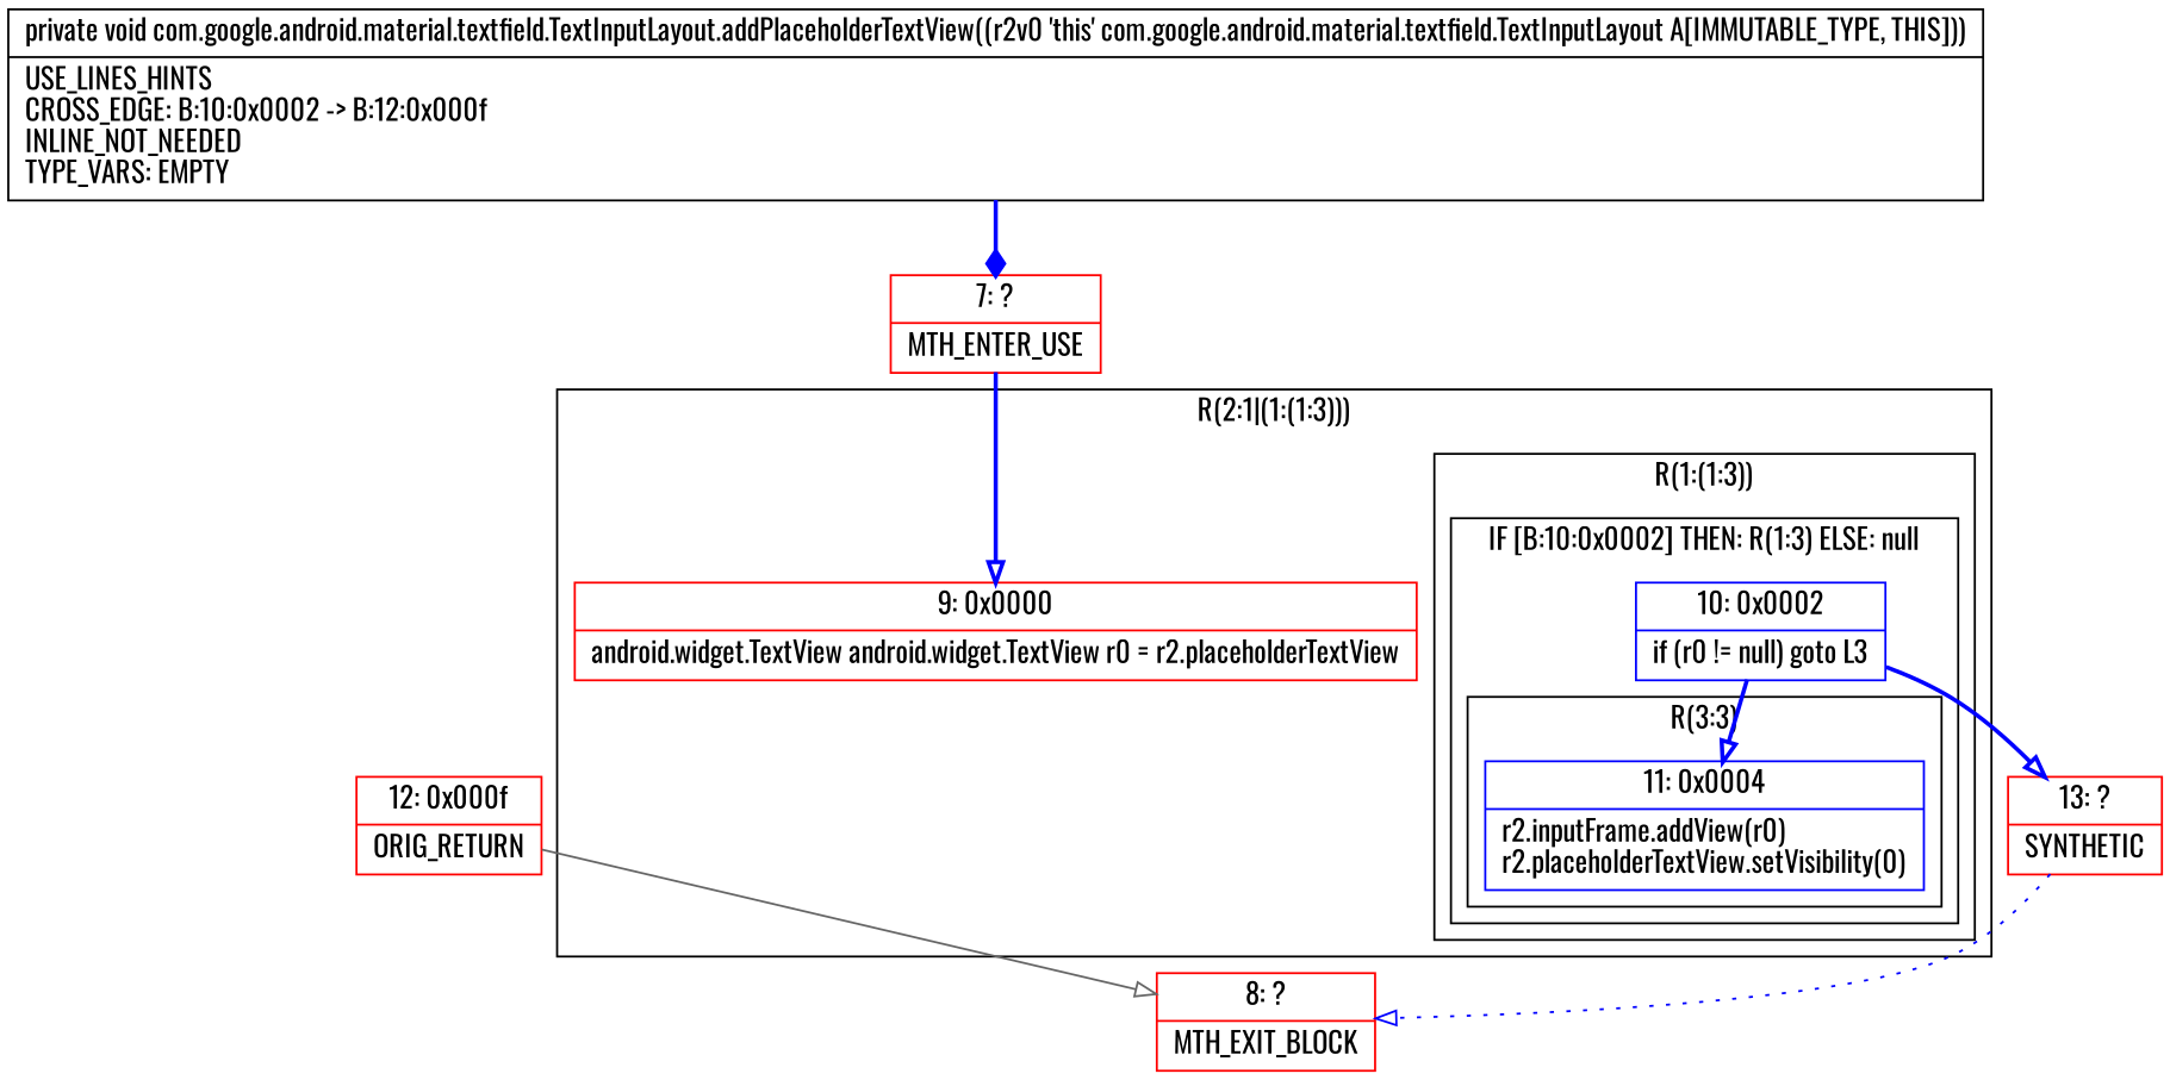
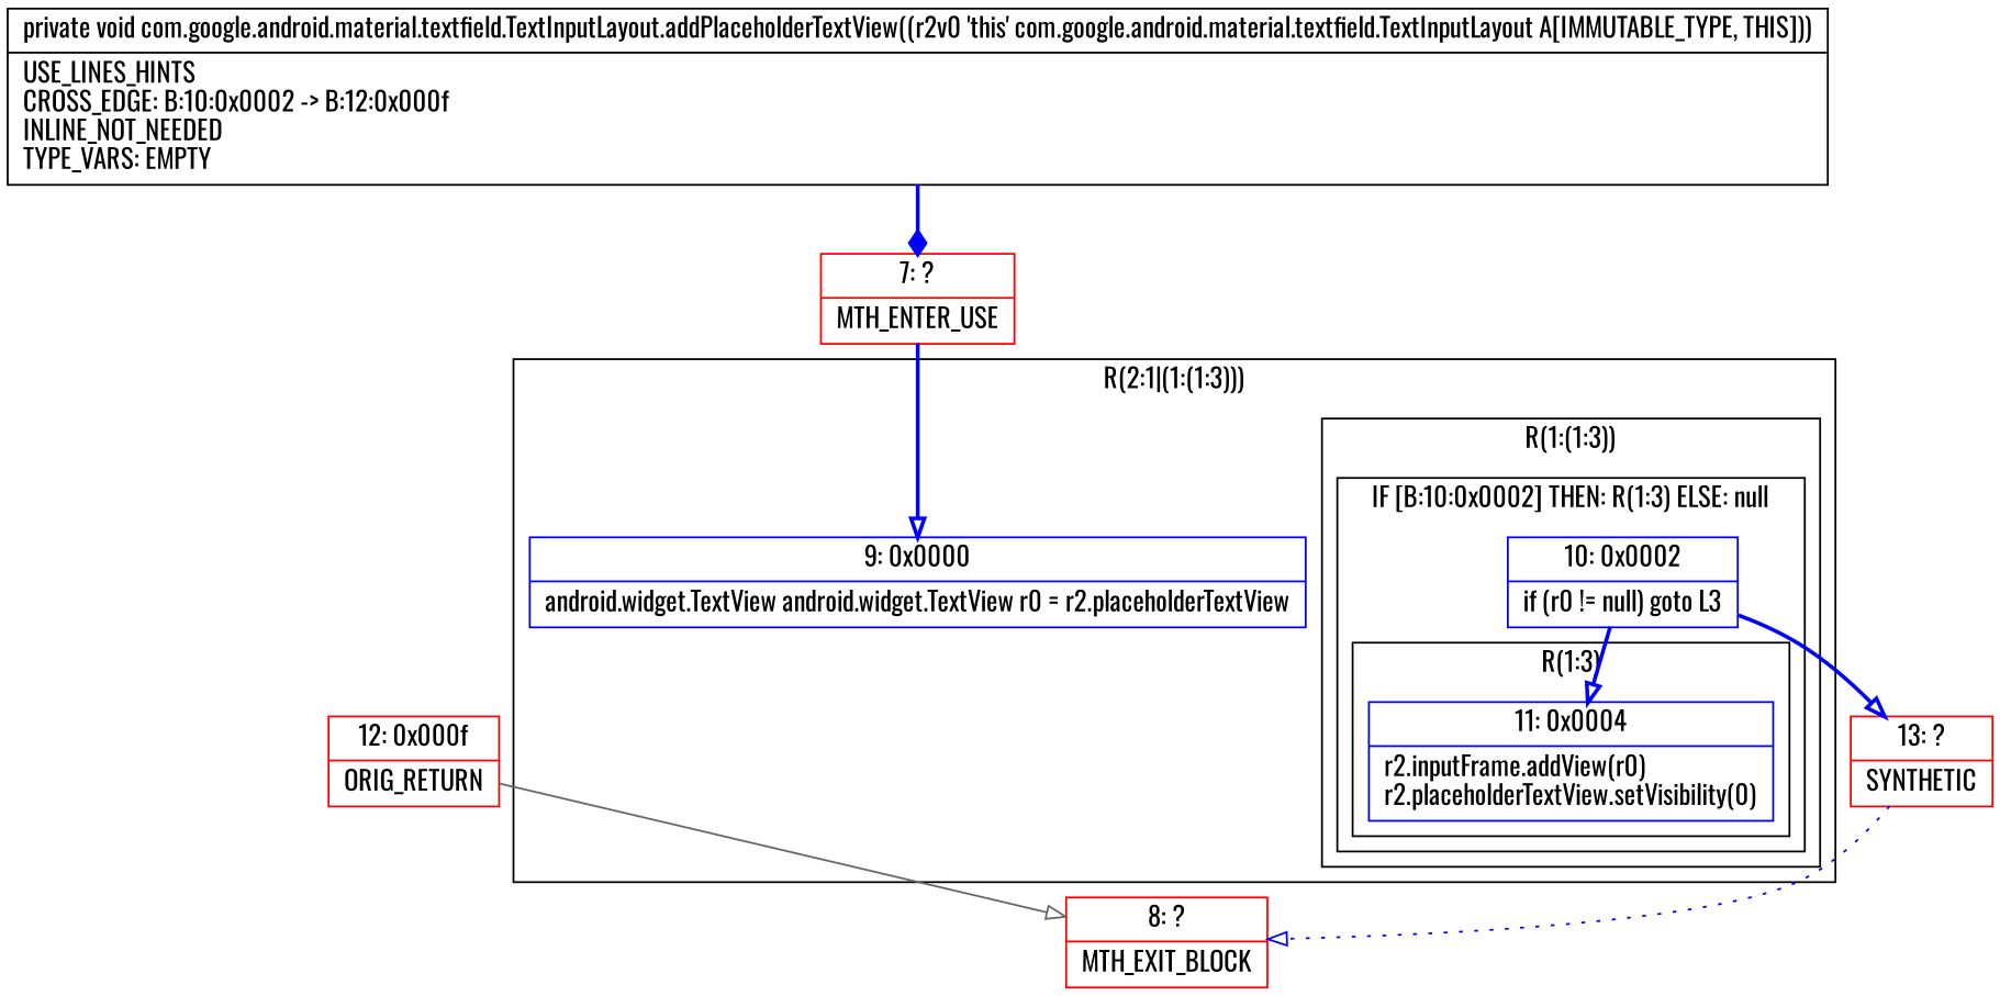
  digraph {
    fontname=Oswald
    node [color=red fontname=Oswald shape=record]
    edge [arrowhead=onormal color=blue fontname=Oswald style=bold]
    n1 [color=blue label="{11\:\ 0x0004|r2.inputFrame.addView(r0)\lr2.placeholderTextView.setVisibility(0)\l}"]
    n2 [color=blue label="{10\:\ 0x0002|if (r0 != null) goto L3\l}"]
-   n3 [label="{9\:\ 0x0000|android.widget.TextView android.widget.TextView r0 = r2.placeholderTextView\l}"]
+   n3 [color=blue label="{9\:\ 0x0000|android.widget.TextView android.widget.TextView r0 = r2.placeholderTextView\l}"]
    n4 [label="{13\:\ ?|SYNTHETIC\l}"]
    n5 [label="{8\:\ ?|MTH_EXIT_BLOCK\l}"]
    n6 [label="{12\:\ 0x000f|ORIG_RETURN\l}"]
    n7 [label="{7\:\ ?|MTH_ENTER_USE\l}"]
    n8 [label="{private void com.google.android.material.textfield.TextInputLayout.addPlaceholderTextView((r2v0 'this' com.google.android.material.textfield.TextInputLayout A[IMMUTABLE_TYPE, THIS]))  | USE_LINES_HINTS\lCROSS_EDGE: B:10:0x0002 \-\> B:12:0x000f\lINLINE_NOT_NEEDED\lTYPE_VARS: EMPTY\l}" color=""]
    subgraph cluster_1 {
      label="R(2:1|(1:(1:3)))"
      n3
      subgraph cluster_2 {
        label="R(1:(1:3))"
        subgraph cluster_3 {
          label="IF [B:10:0x0002] THEN: R(1:3) ELSE: null"
          n2
          subgraph cluster_4 {
-           label="R(3:3)"
+           label="R(1:3)"
            n1
          }
        }
      }
    }
    n2 -> n1
    n2 -> n4
    n4 -> n5 [style=dotted]
    n6 -> n5 [color=gray40 style=solid]
    n7 -> n3
    n8 -> n7 [arrowhead=diamond]
  }
